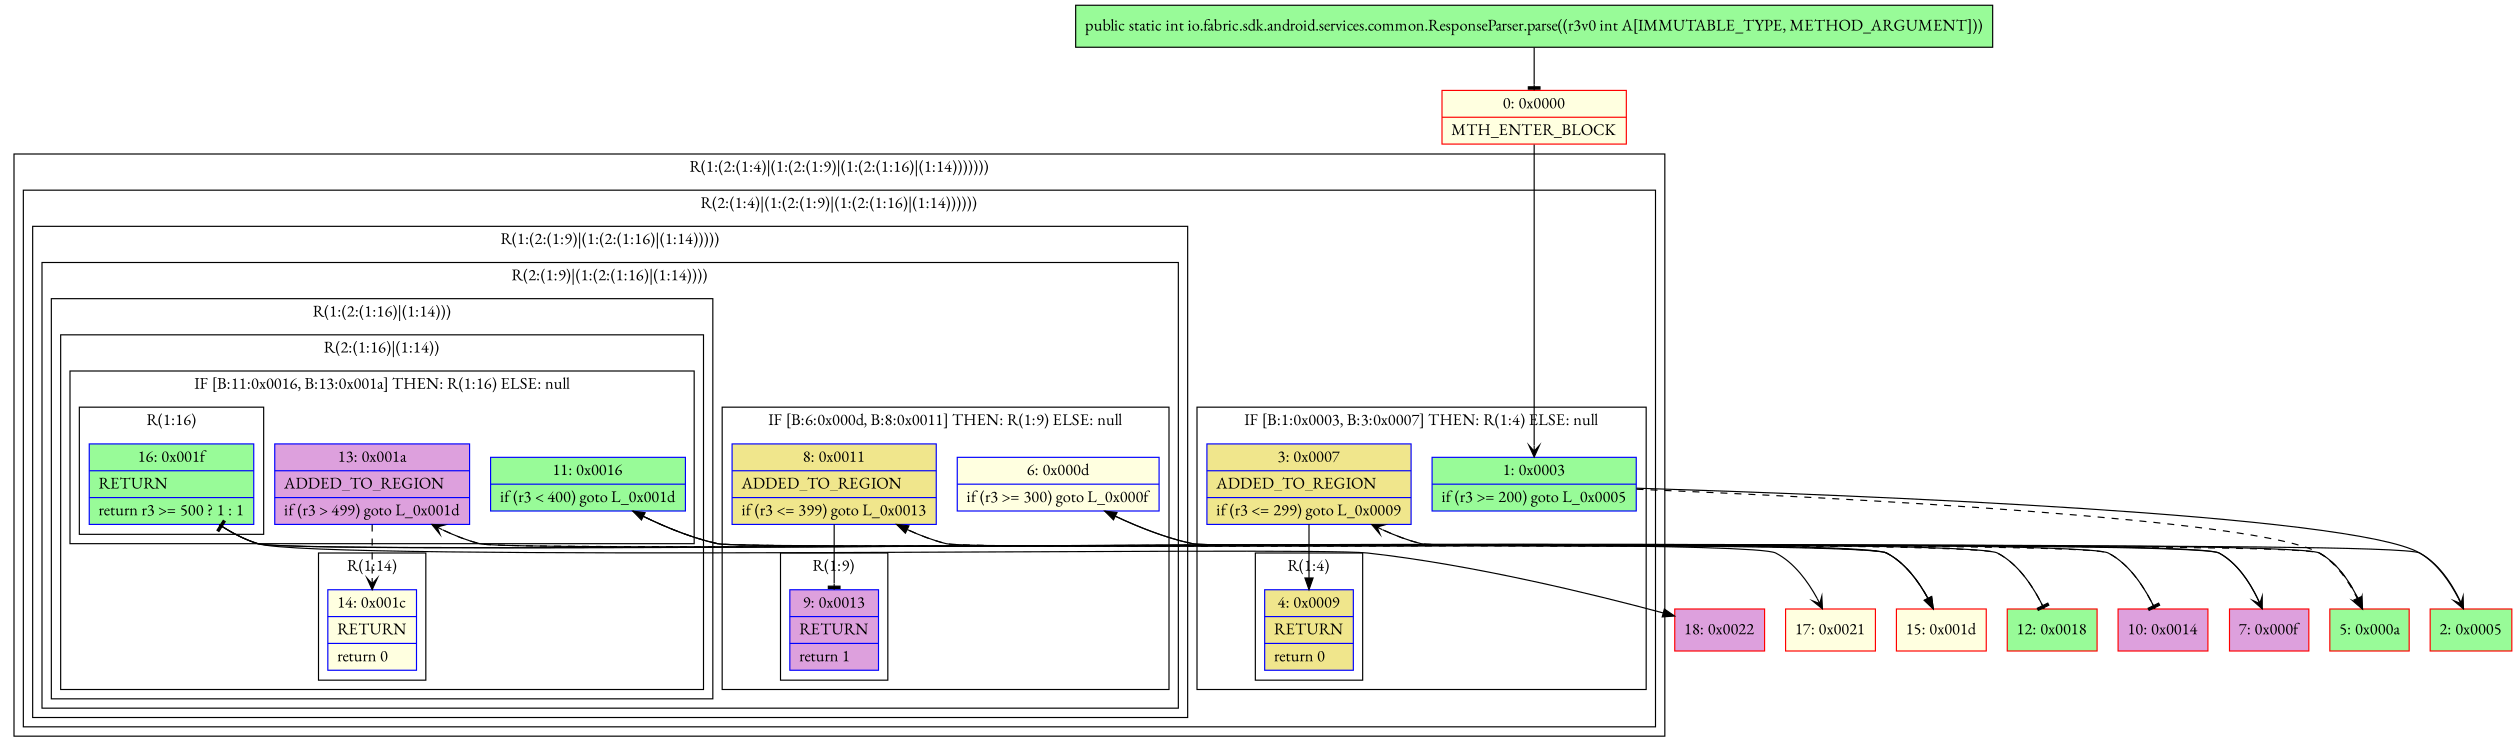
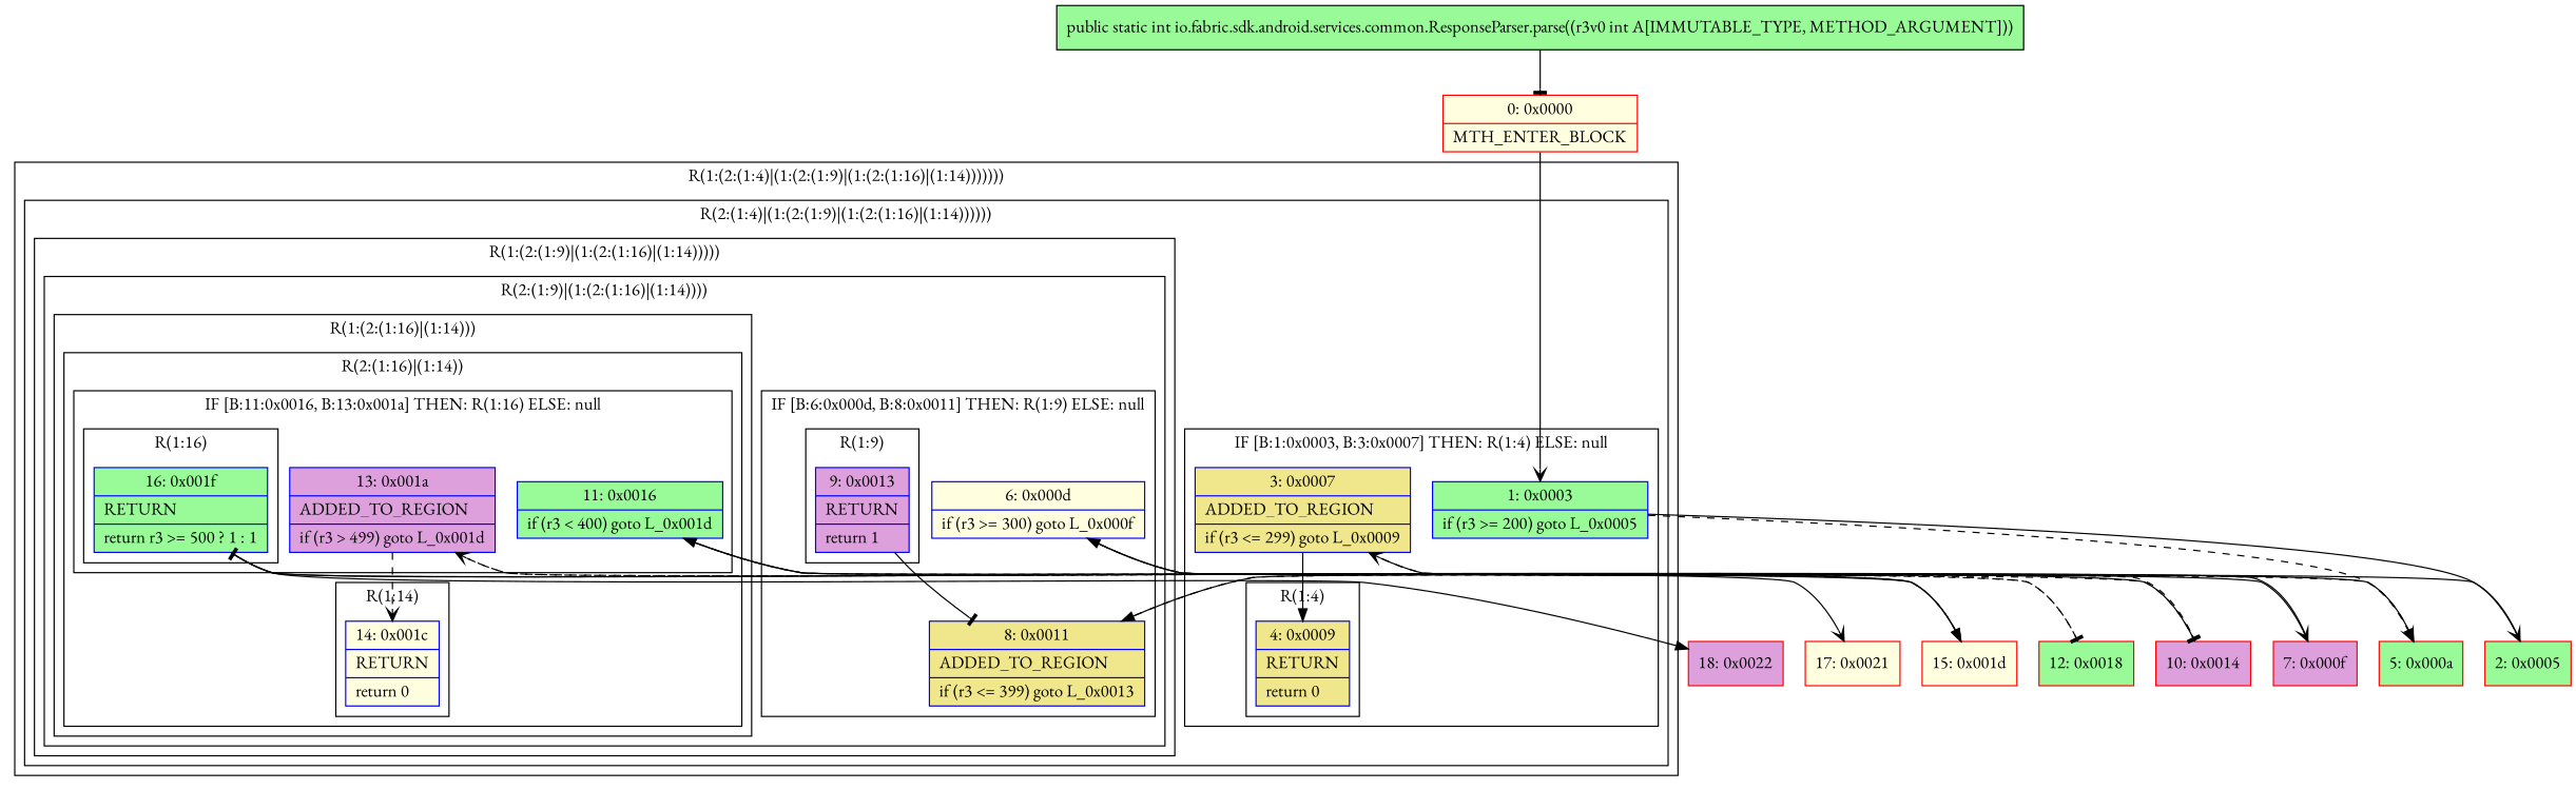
  digraph {
    fontname="EB Garamond"
    node [color=blue fillcolor=palegreen fontname="EB Garamond" shape=record style=filled]
    edge [arrowhead=vee fontname="EB Garamond"]
    n1 [fillcolor=khaki label="{4\:\ 0x0009|RETURN\l|return 0\l}"]
    n2 [label="{1\:\ 0x0003|if (r3 \>= 200) goto L_0x0005\l}"]
    n3 [fillcolor=khaki label="{3\:\ 0x0007|ADDED_TO_REGION\l|if (r3 \<= 299) goto L_0x0009\l}"]
    n4 [fillcolor=plum label="{9\:\ 0x0013|RETURN\l|return 1\l}"]
    n5 [fillcolor=lightyellow label="{6\:\ 0x000d|if (r3 \>= 300) goto L_0x000f\l}"]
    n6 [fillcolor=khaki label="{8\:\ 0x0011|ADDED_TO_REGION\l|if (r3 \<= 399) goto L_0x0013\l}"]
    n7 [label="{16\:\ 0x001f|RETURN\l|return r3 \>= 500 ? 1 : 1\l}"]
    n8 [label="{11\:\ 0x0016|if (r3 \< 400) goto L_0x001d\l}"]
    n9 [fillcolor=plum label="{13\:\ 0x001a|ADDED_TO_REGION\l|if (r3 \> 499) goto L_0x001d\l}"]
    n10 [fillcolor=lightyellow label="{14\:\ 0x001c|RETURN\l|return 0\l}"]
    n11 [color=red label="{2\:\ 0x0005}"]
    n12 [color=red label="{5\:\ 0x000a}"]
    n13 [color=red fillcolor=plum label="{7\:\ 0x000f}"]
    n14 [color=red fillcolor=plum label="{10\:\ 0x0014}"]
    n15 [color=red fillcolor=lightyellow label="{17\:\ 0x0021}"]
    n16 [color=red fillcolor=plum label="{18\:\ 0x0022}"]
    n17 [color=red label="{12\:\ 0x0018}"]
    n18 [color=red fillcolor=lightyellow label="{15\:\ 0x001d}"]
    n19 [color=red fillcolor=lightyellow label="{0\:\ 0x0000|MTH_ENTER_BLOCK\l}"]
    n20 [label="{public static int io.fabric.sdk.android.services.common.ResponseParser.parse((r3v0 int A[IMMUTABLE_TYPE, METHOD_ARGUMENT])) }" color=""]
    subgraph cluster_1 {
      label="R(1:(2:(1:4)|(1:(2:(1:9)|(1:(2:(1:16)|(1:14)))))))"
      subgraph cluster_2 {
        label="R(2:(1:4)|(1:(2:(1:9)|(1:(2:(1:16)|(1:14))))))"
        subgraph cluster_3 {
          label="IF [B:1:0x0003, B:3:0x0007] THEN: R(1:4) ELSE: null"
          n2
          n3
          subgraph cluster_4 {
            label="R(1:4)"
            n1
          }
        }
        subgraph cluster_5 {
          label="R(1:(2:(1:9)|(1:(2:(1:16)|(1:14)))))"
          subgraph cluster_6 {
            label="R(2:(1:9)|(1:(2:(1:16)|(1:14))))"
            subgraph cluster_7 {
              label="IF [B:6:0x000d, B:8:0x0011] THEN: R(1:9) ELSE: null"
              n5
              n6
              subgraph cluster_8 {
                label="R(1:9)"
                n4
              }
            }
            subgraph cluster_9 {
              label="R(1:(2:(1:16)|(1:14)))"
              subgraph cluster_10 {
                label="R(2:(1:16)|(1:14))"
                subgraph cluster_11 {
                  label="IF [B:11:0x0016, B:13:0x001a] THEN: R(1:16) ELSE: null"
                  n8
                  n9
                  subgraph cluster_12 {
                    label="R(1:16)"
                    n7
                  }
                }
                subgraph cluster_13 {
                  label="R(1:14)"
                  n10
                }
              }
            }
          }
        }
      }
    }
    n2 -> n11
    n2 -> n12 [style=dashed]
    n3 -> n1 [arrowhead=normal]
    n3 -> n12 [arrowhead=normal style=dashed]
    n5 -> n13
-   n6 -> n4 [arrowhead=tee]
+   n5 -> n14 [arrowhead=tee style=dashed]
+   n4 -> n6 [arrowhead=tee]
    n6 -> n14 [arrowhead=tee style=dashed]
    n7 -> n15
    n7 -> n16 [arrowhead=normal]
    n8 -> n17 [arrowhead=tee style=dashed]
    n8 -> n18 [arrowhead=normal]
    n9 -> n10 [style=dashed]
    n9 -> n18 [arrowhead=normal style=dashed]
    n11 -> n3
    n12 -> n5 [arrowhead=normal]
    n13 -> n6 [arrowhead=normal]
    n14 -> n8 [arrowhead=normal]
-   n17 -> n9
+   n17 -> n9 [style=dashed]
    n18 -> n7 [arrowhead=tee]
    n19 -> n2
    n20 -> n19 [arrowhead=tee]
  }
